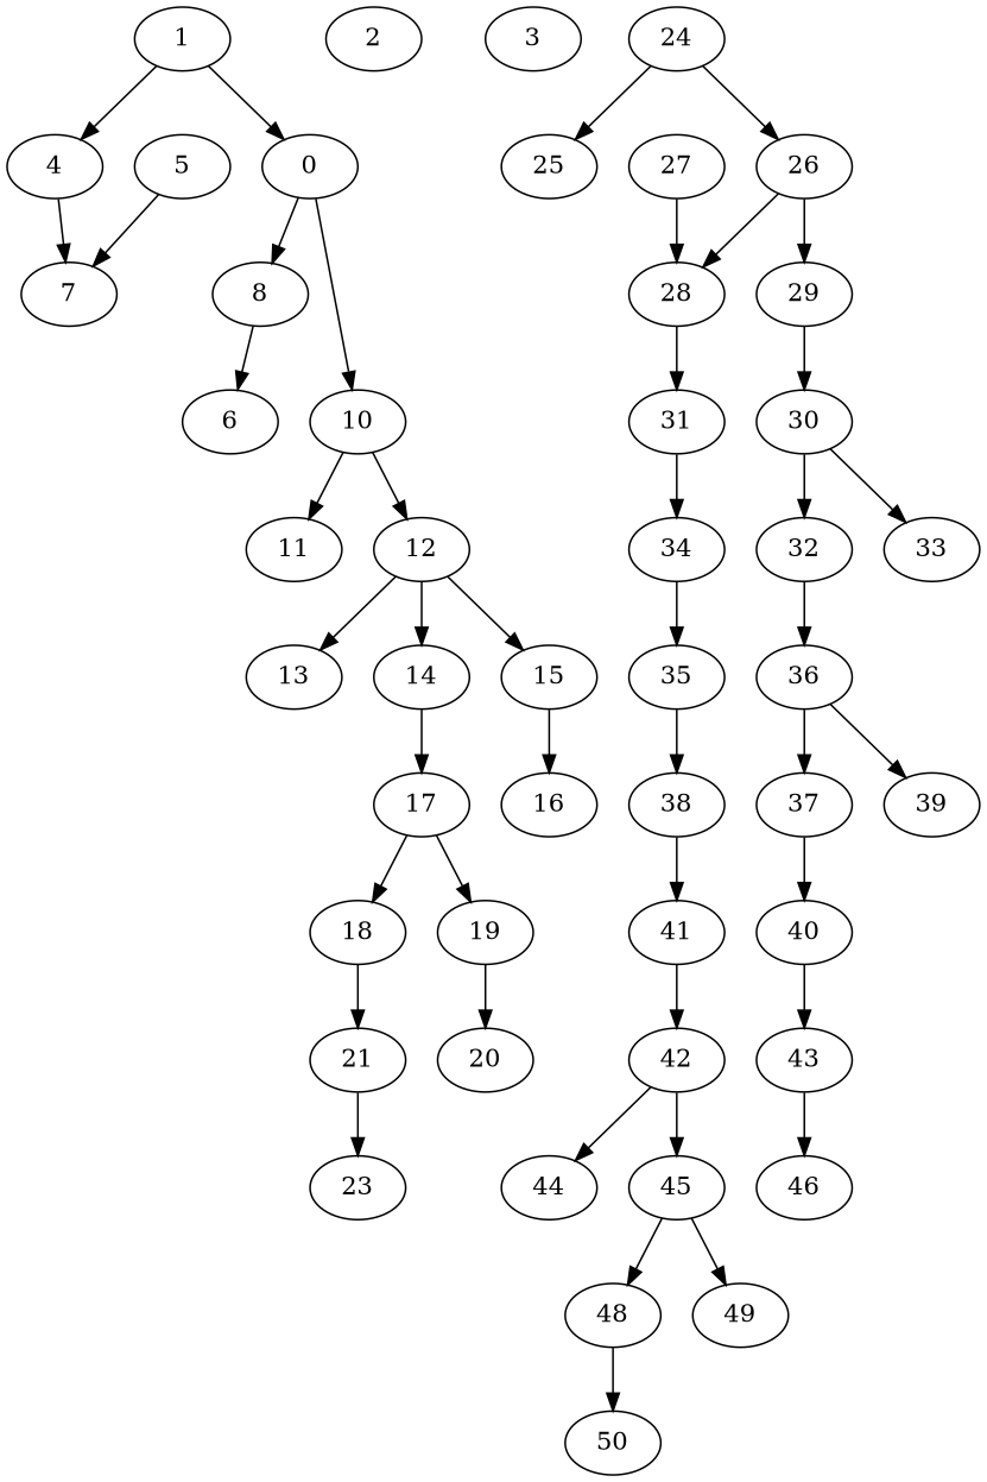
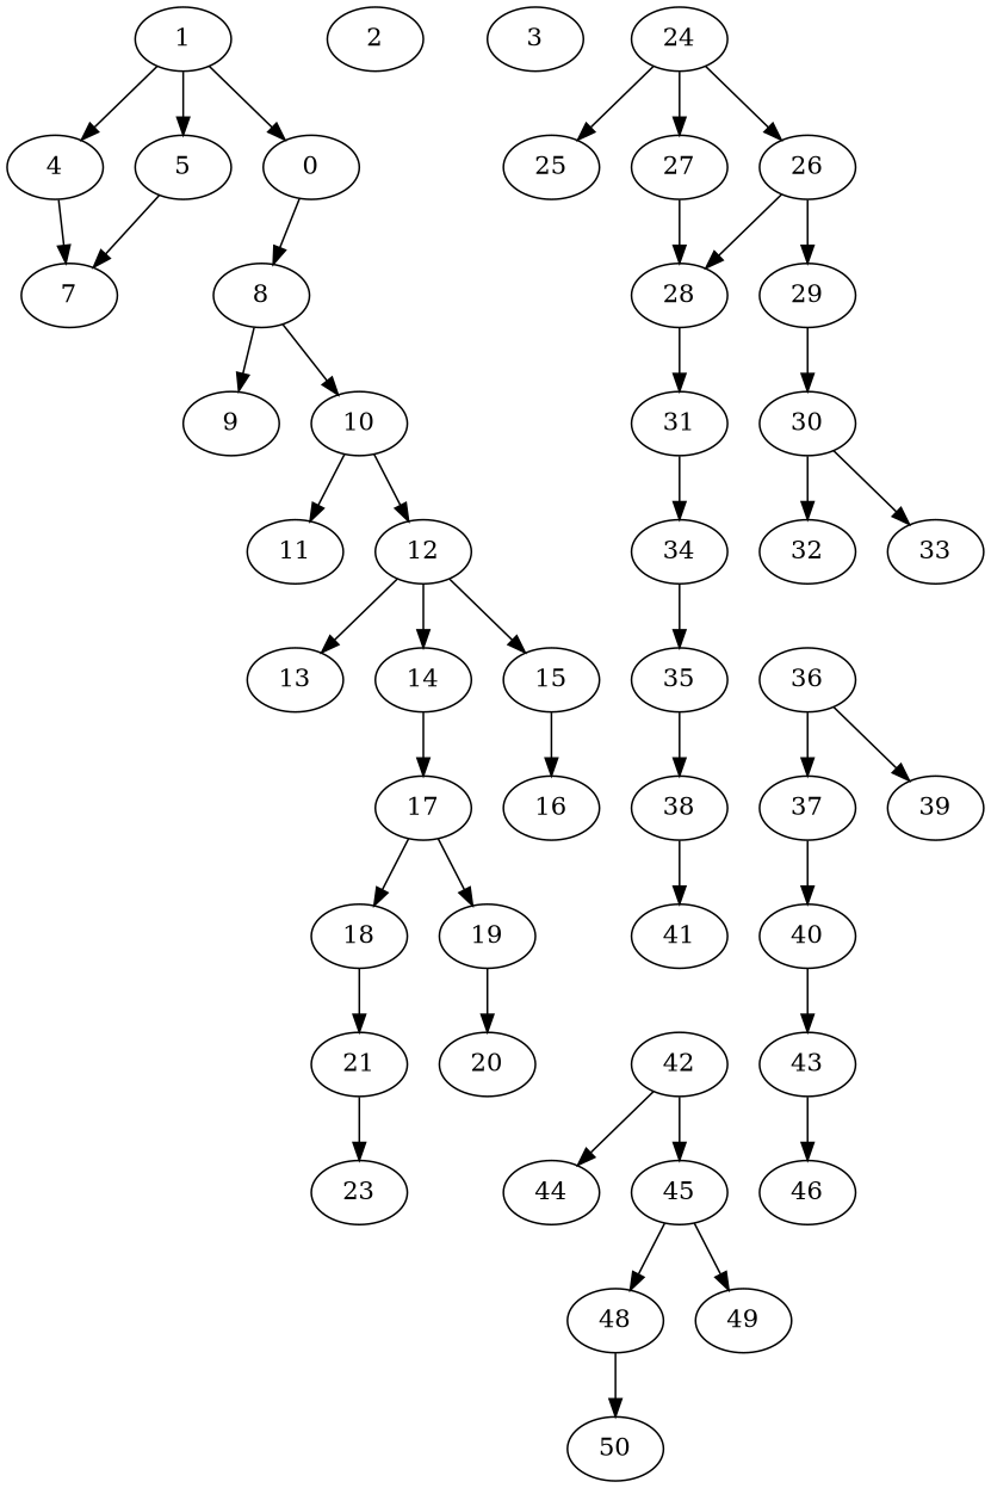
  digraph {
    fontname="DejaVu Serif"
    node [alpha=0.06 fontname="DejaVu Serif"]
    edge [fontname="DejaVu Serif"]
    1 [alpha=0.16 expect_size=50083840]
    4 [alpha=0.05 expect_size=9985024]
    5 [alpha=0.11 expect_size=30128128]
    n4 [alpha=0.17 expect_size=9641984 label=0]
    7 [alpha=0.09 expect_size=7463936]
    8 [alpha=0.03 expect_size=8654848]
-   9 [alpha=0.04 expect_size=9704448 label=6]
+   9 [alpha=0.04 expect_size=9704448]
    10 [alpha=0.02 expect_size=25996288]
    2 [alpha=0.13 expect_size=11331584]
    3 [alpha=0.12 expect_size=29642752]
    11 [alpha=0.14 expect_size=15866880]
    12 [alpha=0.14 expect_size=5626880]
    13 [alpha=0.15 expect_size=37144576]
    14 [alpha=0.12 expect_size=17979392]
    15 [alpha=0.17 expect_size=30175232]
    17 [alpha=0.03 expect_size=49157120]
    16 [expect_size=9610240]
    18 [alpha=0.10 expect_size=24171520]
    19 [alpha=0.10 expect_size=31949824]
    21 [alpha=0.09 expect_size=47026176]
    20 [alpha=0.20 expect_size=42363904]
    23 [alpha=0.02 expect_size=19976192]
    24 [expect_size=8482816]
    25 [alpha=0.01 expect_size=36608000]
    26 [alpha=0.17 expect_size=30386176]
    27 [alpha=0.14 expect_size=43949056]
    28 [alpha=0.13 expect_size=51469312]
    29 [alpha=0.13 expect_size=28061696]
    31 [alpha=0.17 expect_size=51229696]
    30 [alpha=0.03 expect_size=51514368]
    34 [alpha=0.11 expect_size=30923776]
    32 [alpha=0.11 expect_size=24862720]
    33 [alpha=0.18 expect_size=25689088]
    35 [alpha=0.15 expect_size=45309952]
    36 [alpha=0.20 expect_size=46546944]
    37 [alpha=0.04 expect_size=39034880]
    39 [alpha=0.19 expect_size=7843840]
    38 [alpha=0.16 expect_size=24996864]
    40 [alpha=0.18 expect_size=39223296]
    41 [alpha=0.15 expect_size=45518848]
    42 [alpha=0.04 expect_size=37354496]
    43 [alpha=0.19 expect_size=15114240]
    46 [expect_size=24127488]
    44 [alpha=0.16 expect_size=10701824]
    45 [expect_size=36851712]
    48 [alpha=0.20 expect_size=33443840]
    49 [expect_size=23955456]
    50 [alpha=0.12 expect_size=22325248]
    1 -> 4
+   1 -> 5
    1 -> n4
    4 -> 7
    5 -> 7
    n4 -> 8
    8 -> 9
-   n4 -> 10
+   8 -> 10
    10 -> 11
    10 -> 12
    12 -> 13
    12 -> 14
    12 -> 15
    14 -> 17
    15 -> 16
    17 -> 18
    17 -> 19
    18 -> 21
    19 -> 20
    21 -> 23
    24 -> 25
    24 -> 26
+   24 -> 27
    26 -> 28
    26 -> 29
    27 -> 28
    28 -> 31
    29 -> 30
    31 -> 34
    30 -> 32
    30 -> 33
    34 -> 35
-   32 -> 36
    35 -> 38
    36 -> 37
    36 -> 39
    37 -> 40
    38 -> 41
    40 -> 43
-   41 -> 42
    42 -> 44
    42 -> 45
    43 -> 46
    45 -> 48
    45 -> 49
    48 -> 50
  }
